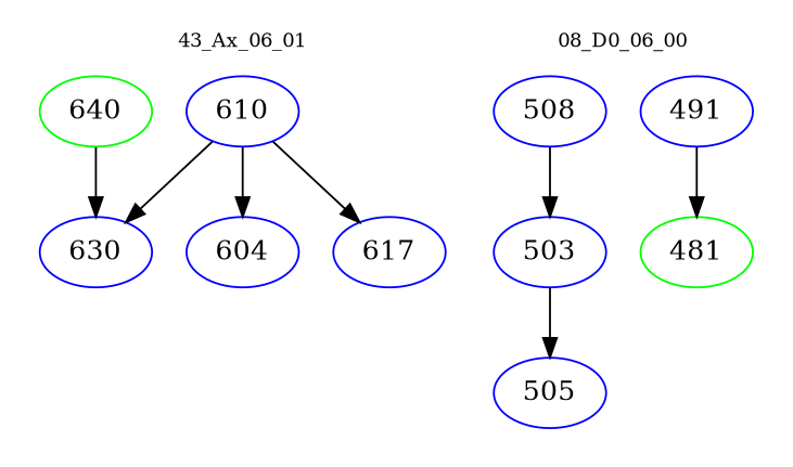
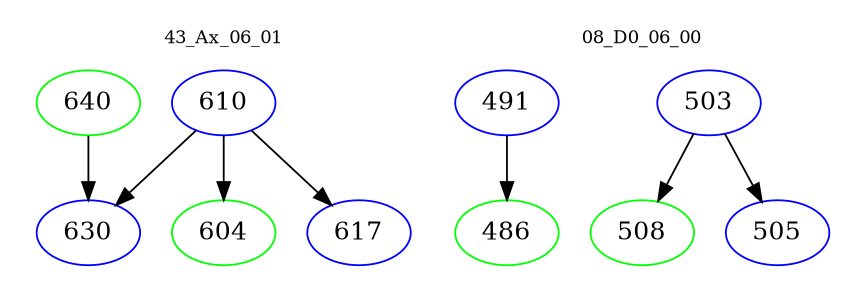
  digraph {
    node [color=blue]
    edge [color=black]
    n1 [label=610]
-   n2 [label=604]
+   n2 [color=green label=604]
    n3 [label=630]
    n4 [label=617]
    n5 [color=green label=640]
    n6 [label=503]
    n7 [label=491]
-   n8 [label=508]
+   n8 [color=green label=508]
    n9 [label=505]
-   n10 [color=green label=481]
+   n10 [color=green label=486]
    subgraph cluster_1 {
      color=white
      fontsize=10
      label="43_Ax_06_01"
      n1
      n2
      n3
      n4
      n5
    }
    subgraph cluster_2 {
      color=white
      fontsize=10
      label="08_D0_06_00"
      n6
      n7
      n8
      n9
      n10
    }
    n1 -> n2
    n1 -> n3
    n1 -> n4
    n5 -> n3
-   n8 -> n6
+   n6 -> n8
    n6 -> n9
    n7 -> n10
  }
